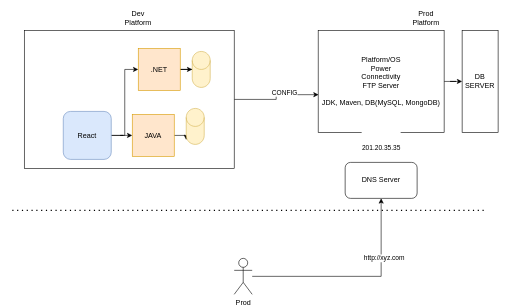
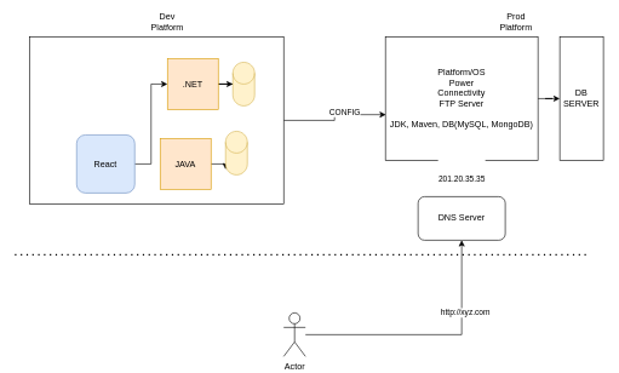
  <mxCell id="0" />
  <mxCell id="1" parent="0" />
  <mxCell id="2" style="edgeStyle=orthogonalEdgeStyle;rounded=0;orthogonalLoop=1;jettySize=auto;html=1;entryX=0.003;entryY=0.63;entryDx=0;entryDy=0;entryPerimeter=0;" parent="1" source="4" target="21" edge="1"><mxGeometry relative="1" as="geometry" /></mxCell>
  <mxCell id="3" value="CONFIG" style="edgeLabel;html=1;align=center;verticalAlign=middle;resizable=0;points=[];" parent="2" vertex="1" connectable="0"><mxGeometry x="0.226" y="4" relative="1" as="geometry"><mxPoint as="offset" /></mxGeometry></mxCell>
  <mxCell id="4" value="" style="rounded=0;whiteSpace=wrap;html=1;" parent="1" vertex="1"><mxGeometry x="40" y="50" width="350" height="230" as="geometry" /></mxCell>
- <mxCell id="5" style="edgeStyle=orthogonalEdgeStyle;rounded=0;orthogonalLoop=1;jettySize=auto;html=1;" parent="1" source="7" target="11" edge="1"><mxGeometry relative="1" as="geometry" /></mxCell>
  <mxCell id="6" style="edgeStyle=orthogonalEdgeStyle;rounded=0;orthogonalLoop=1;jettySize=auto;html=1;entryX=0;entryY=0.5;entryDx=0;entryDy=0;" parent="1" source="7" target="9" edge="1"><mxGeometry relative="1" as="geometry" /></mxCell>
  <mxCell id="7" value="React" style="rounded=1;whiteSpace=wrap;html=1;fillColor=#dae8fc;strokeColor=#6c8ebf;" parent="1" vertex="1"><mxGeometry x="105" y="185" width="80" height="80" as="geometry" /></mxCell>
  <mxCell id="8" style="edgeStyle=orthogonalEdgeStyle;rounded=0;orthogonalLoop=1;jettySize=auto;html=1;entryX=0;entryY=0.5;entryDx=0;entryDy=0;entryPerimeter=0;" parent="1" source="9" target="12" edge="1"><mxGeometry relative="1" as="geometry" /></mxCell>
  <mxCell id="9" value=".NET" style="whiteSpace=wrap;html=1;aspect=fixed;fillColor=#ffe6cc;strokeColor=#d79b00;" parent="1" vertex="1"><mxGeometry x="230" y="80" width="70" height="70" as="geometry" /></mxCell>
  <mxCell id="10" style="edgeStyle=orthogonalEdgeStyle;rounded=0;orthogonalLoop=1;jettySize=auto;html=1;entryX=0;entryY=0;entryDx=0;entryDy=52.5;entryPerimeter=0;" parent="1" source="11" target="13" edge="1"><mxGeometry relative="1" as="geometry" /></mxCell>
  <mxCell id="11" value="JAVA" style="whiteSpace=wrap;html=1;aspect=fixed;fillColor=#ffe6cc;strokeColor=#d79b00;" parent="1" vertex="1"><mxGeometry x="220" y="190" width="70" height="70" as="geometry" /></mxCell>
  <mxCell id="12" value="" style="shape=cylinder3;whiteSpace=wrap;html=1;boundedLbl=1;backgroundOutline=1;size=15;fillColor=#fff2cc;strokeColor=#d6b656;" parent="1" vertex="1"><mxGeometry x="320" y="85" width="30" height="60" as="geometry" /></mxCell>
  <mxCell id="13" value="" style="shape=cylinder3;whiteSpace=wrap;html=1;boundedLbl=1;backgroundOutline=1;size=15;fillColor=#fff2cc;strokeColor=#d6b656;" parent="1" vertex="1"><mxGeometry x="310" y="180" width="30" height="60" as="geometry" /></mxCell>
  <mxCell id="14" value="Dev Platform" style="text;html=1;strokeColor=none;fillColor=none;align=center;verticalAlign=middle;whiteSpace=wrap;rounded=0;" parent="1" vertex="1"><mxGeometry x="210" y="20" width="40" height="20" as="geometry" /></mxCell>
  <mxCell id="15" value="Prod Platform" style="text;html=1;strokeColor=none;fillColor=none;align=center;verticalAlign=middle;whiteSpace=wrap;rounded=0;" parent="1" vertex="1"><mxGeometry x="690" y="20" width="40" height="20" as="geometry" /></mxCell>
  <mxCell id="16" value="" style="endArrow=none;dashed=1;html=1;dashPattern=1 3;strokeWidth=2;" parent="1" edge="1"><mxGeometry width="50" height="50" relative="1" as="geometry"><mxPoint x="20" y="350" as="sourcePoint" /><mxPoint x="810" y="350" as="targetPoint" /></mxGeometry></mxCell>
  <mxCell id="17" style="edgeStyle=orthogonalEdgeStyle;rounded=0;orthogonalLoop=1;jettySize=auto;html=1;entryX=0.5;entryY=1;entryDx=0;entryDy=0;" parent="1" source="19" target="24" edge="1"><mxGeometry relative="1" as="geometry" /></mxCell>
  <mxCell id="18" value="http://xyz.com" style="edgeLabel;html=1;align=center;verticalAlign=middle;resizable=0;points=[];" parent="17" vertex="1" connectable="0"><mxGeometry x="0.426" y="-4" relative="1" as="geometry"><mxPoint as="offset" /></mxGeometry></mxCell>
- <mxCell id="19" value="Prod" style="shape=umlActor;verticalLabelPosition=bottom;verticalAlign=top;html=1;outlineConnect=0;" parent="1" vertex="1"><mxGeometry x="390" y="430" width="30" height="60" as="geometry" /></mxCell>
+ <mxCell id="19" value="Actor" style="shape=umlActor;verticalLabelPosition=bottom;verticalAlign=top;html=1;outlineConnect=0;" parent="1" vertex="1"><mxGeometry x="390" y="430" width="30" height="60" as="geometry" /></mxCell>
  <mxCell id="20" style="edgeStyle=orthogonalEdgeStyle;rounded=0;orthogonalLoop=1;jettySize=auto;html=1;" parent="1" source="21" target="22" edge="1"><mxGeometry relative="1" as="geometry" /></mxCell>
  <mxCell id="21" value="Platform/OS&lt;br&gt;Power&lt;br&gt;Connectivity&lt;br&gt;FTP Server&lt;br&gt;&lt;br&gt;JDK, Maven, DB(MySQL, MongoDB)" style="rounded=0;whiteSpace=wrap;html=1;" parent="1" vertex="1"><mxGeometry x="530" y="50" width="210" height="170" as="geometry" /></mxCell>
  <mxCell id="22" value="DB SERVER" style="rounded=0;whiteSpace=wrap;html=1;" parent="1" vertex="1"><mxGeometry x="770" y="50" width="60" height="170" as="geometry" /></mxCell>
  <mxCell id="23" value="&#10;&#10;&lt;span style=&quot;color: rgb(0, 0, 0); font-family: helvetica; font-size: 11px; font-style: normal; font-weight: 400; letter-spacing: normal; text-align: center; text-indent: 0px; text-transform: none; word-spacing: 0px; background-color: rgb(255, 255, 255); display: inline; float: none;&quot;&gt;201.20.35.35&lt;/span&gt;&#10;&#10;" style="edgeStyle=orthogonalEdgeStyle;rounded=0;orthogonalLoop=1;jettySize=auto;html=1;" parent="1" source="24" target="21" edge="1"><mxGeometry relative="1" as="geometry" /></mxCell>
  <mxCell id="24" value="DNS Server" style="rounded=1;whiteSpace=wrap;html=1;" parent="1" vertex="1"><mxGeometry x="575" y="270" width="120" height="60" as="geometry" /></mxCell>
